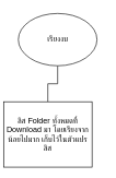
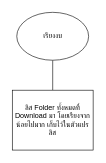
  <mxCell id="0" />
  <mxCell id="1" parent="0" />
  <mxCell id="2" value="" style="edgeStyle=orthogonalEdgeStyle;rounded=0;orthogonalLoop=1;jettySize=auto;html=1;endArrow=none;" edge="1" parent="1" source="3" target="4"><mxGeometry relative="1" as="geometry" /></mxCell>
  <mxCell id="3" value="เรียงงบ" style="ellipse;whiteSpace=wrap;html=1;" vertex="1" parent="1"><mxGeometry x="27.5" y="20" width="120" height="80" as="geometry" /></mxCell>
- <mxCell id="4" value="ลิส Folder ทั้งหมดที่ Download มา โดยเรียงจากน้อยไปมาก เก็บไว้ในตัวแปรลิส" style="rounded=0;whiteSpace=wrap;html=1;" vertex="1" parent="1"><mxGeometry x="5" y="155" width="135" height="100" as="geometry" /></mxCell>
+ <mxCell id="4" value="ลิส Folder ทั้งหมดที่ Download มา โดยเรียงจากน้อยไปมาก เก็บไว้ในตัวแปรลิส" style="rounded=0;whiteSpace=wrap;html=1;" vertex="1" parent="1"><mxGeometry x="20" y="150" width="135" height="100" as="geometry" /></mxCell>
